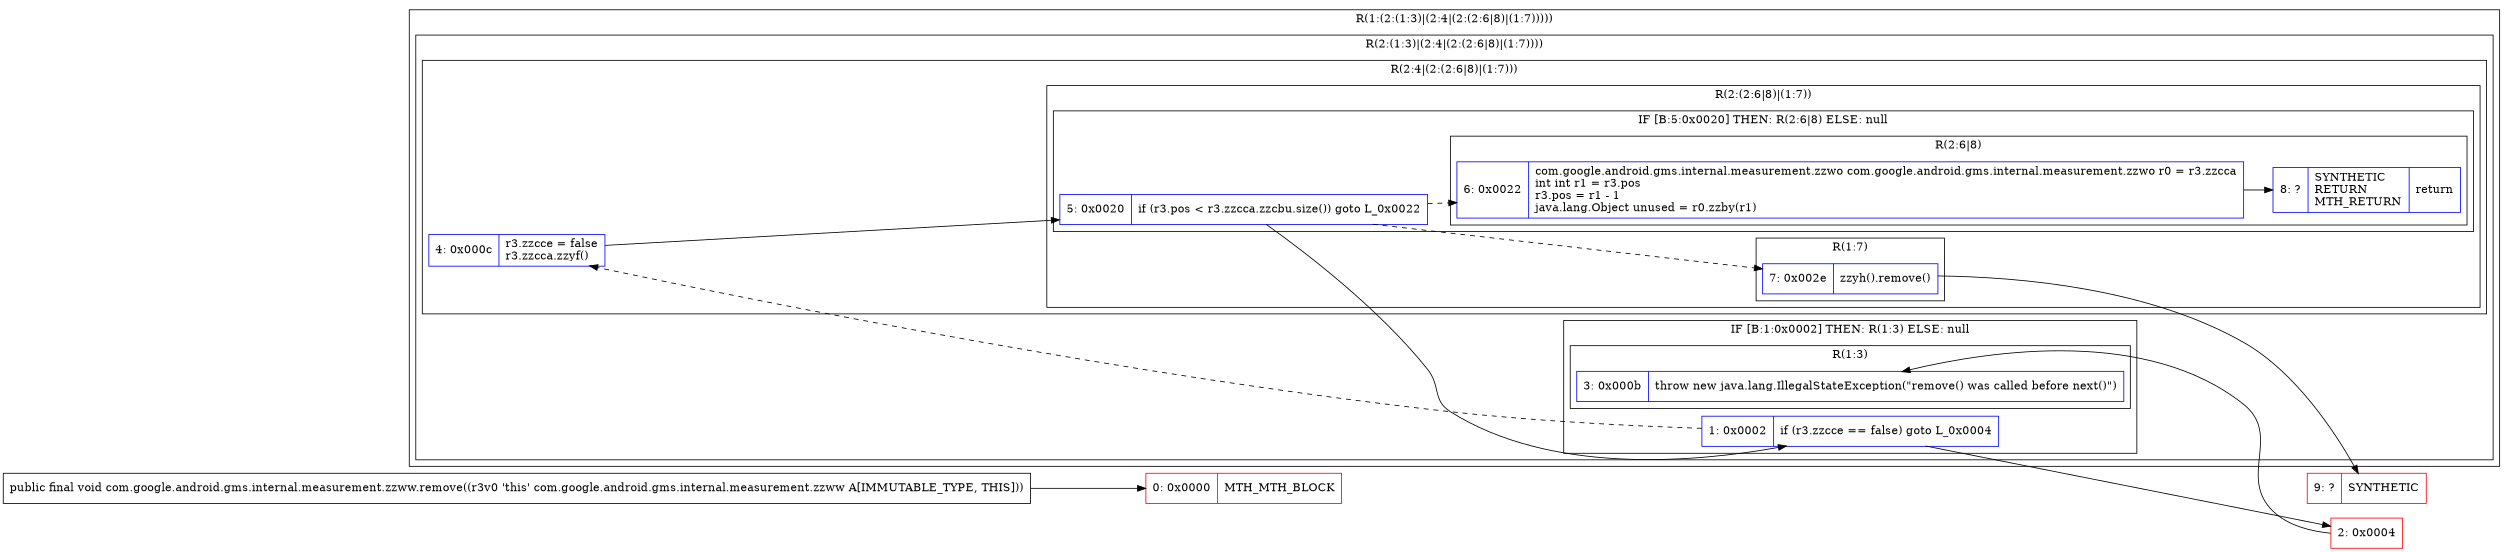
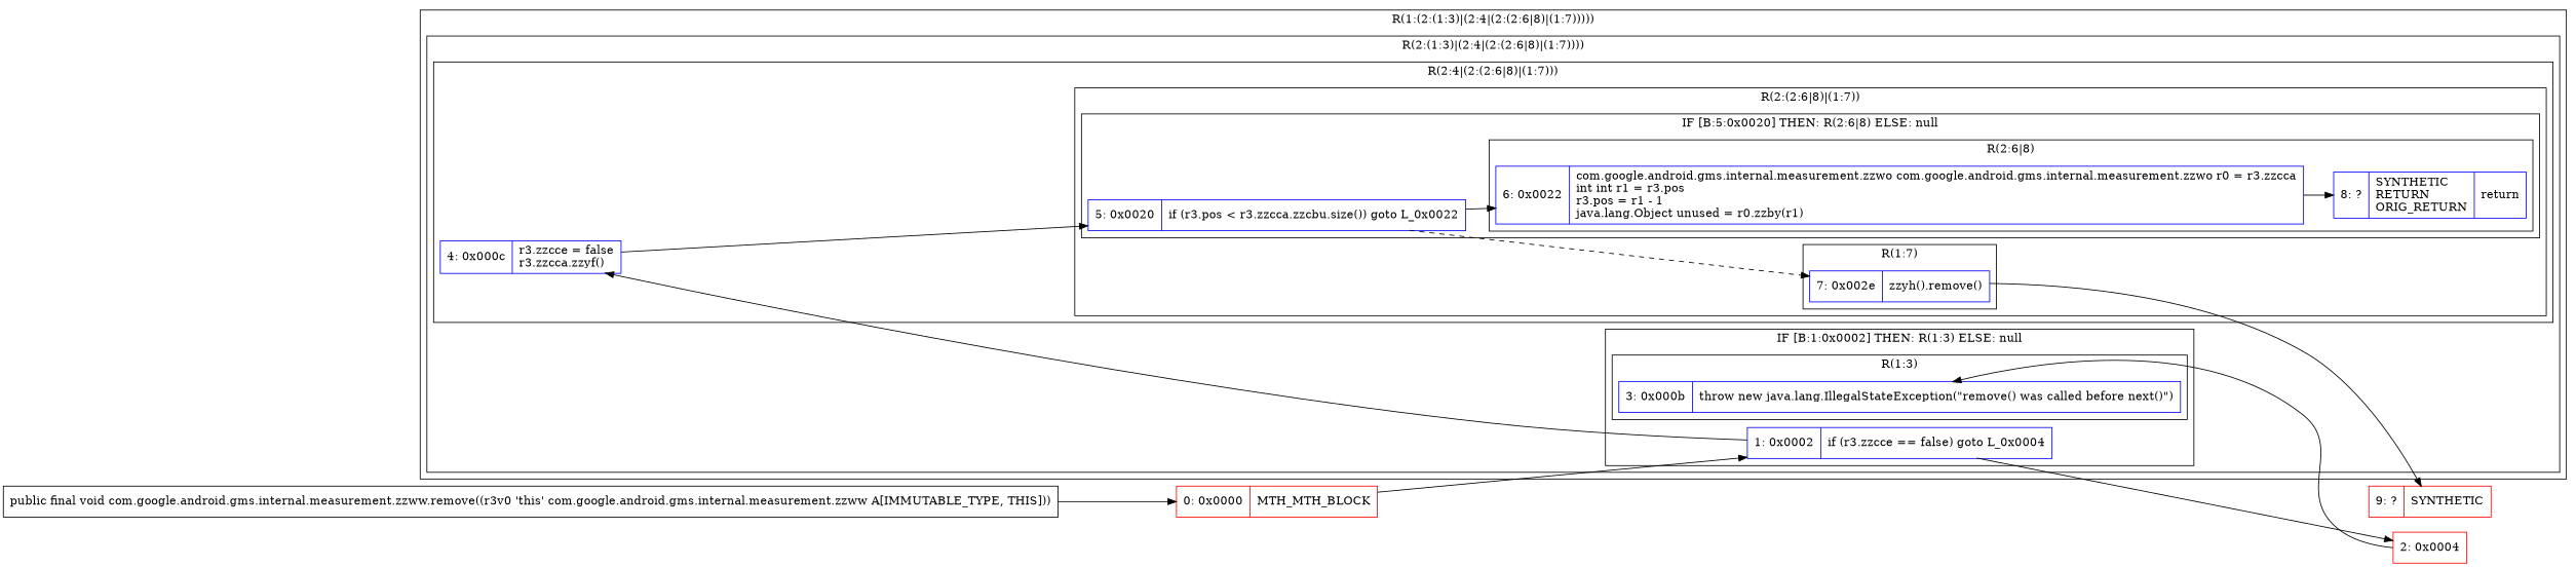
  digraph {
    fontname="DejaVu Serif"
    rankdir=LR
    node [color=blue fontname="DejaVu Serif" shape=record]
    edge [fontname="DejaVu Serif"]
    n1 [label="{3\:\ 0x000b|throw new java.lang.IllegalStateException(\"remove() was called before next()\")\l}"]
    n2 [label="{1\:\ 0x0002|if (r3.zzcce == false) goto L_0x0004\l}"]
    n3 [label="{6\:\ 0x0022|com.google.android.gms.internal.measurement.zzwo com.google.android.gms.internal.measurement.zzwo r0 = r3.zzcca\lint int r1 = r3.pos\lr3.pos = r1 \- 1\ljava.lang.Object unused = r0.zzby(r1)\l}"]
-   n4 [label="{8\:\ ?|SYNTHETIC\lRETURN\lMTH_RETURN\l|return\l}"]
+   n4 [label="{8\:\ ?|SYNTHETIC\lRETURN\lORIG_RETURN\l|return\l}"]
    n5 [label="{5\:\ 0x0020|if (r3.pos \< r3.zzcca.zzcbu.size()) goto L_0x0022\l}"]
    n6 [label="{7\:\ 0x002e|zzyh().remove()\l}"]
    n7 [label="{4\:\ 0x000c|r3.zzcce = false\lr3.zzcca.zzyf()\l}"]
    n8 [color=red label="{2\:\ 0x0004}"]
    n9 [color=red label="{9\:\ ?|SYNTHETIC\l}"]
    n10 [color=red label="{0\:\ 0x0000|MTH_MTH_BLOCK\l}"]
    n11 [label="{public final void com.google.android.gms.internal.measurement.zzww.remove((r3v0 'this' com.google.android.gms.internal.measurement.zzww A[IMMUTABLE_TYPE, THIS])) }" color=""]
    subgraph cluster_1 {
      label="R(1:(2:(1:3)|(2:4|(2:(2:6|8)|(1:7)))))"
      subgraph cluster_2 {
        label="R(2:(1:3)|(2:4|(2:(2:6|8)|(1:7))))"
        subgraph cluster_3 {
          label="IF [B:1:0x0002] THEN: R(1:3) ELSE: null"
          n2
          subgraph cluster_4 {
            label="R(1:3)"
            n1
          }
        }
        subgraph cluster_5 {
          label="R(2:4|(2:(2:6|8)|(1:7)))"
          n7
          subgraph cluster_6 {
            label="R(2:(2:6|8)|(1:7))"
            subgraph cluster_7 {
              label="IF [B:5:0x0020] THEN: R(2:6|8) ELSE: null"
              n5
              subgraph cluster_8 {
                label="R(2:6|8)"
                n3
                n4
              }
            }
            subgraph cluster_9 {
              label="R(1:7)"
              n6
            }
          }
        }
      }
    }
-   n2 -> n7 [style=dashed]
+   n2 -> n7 [style=solid]
    n2 -> n8
    n3 -> n4
-   n5 -> n3 [style=dashed]
+   n5 -> n3
    n5 -> n6 [style=dashed]
    n6 -> n9
    n7 -> n5
    n8 -> n1
-   n5 -> n2
+   n10 -> n2
    n11 -> n10
  }
